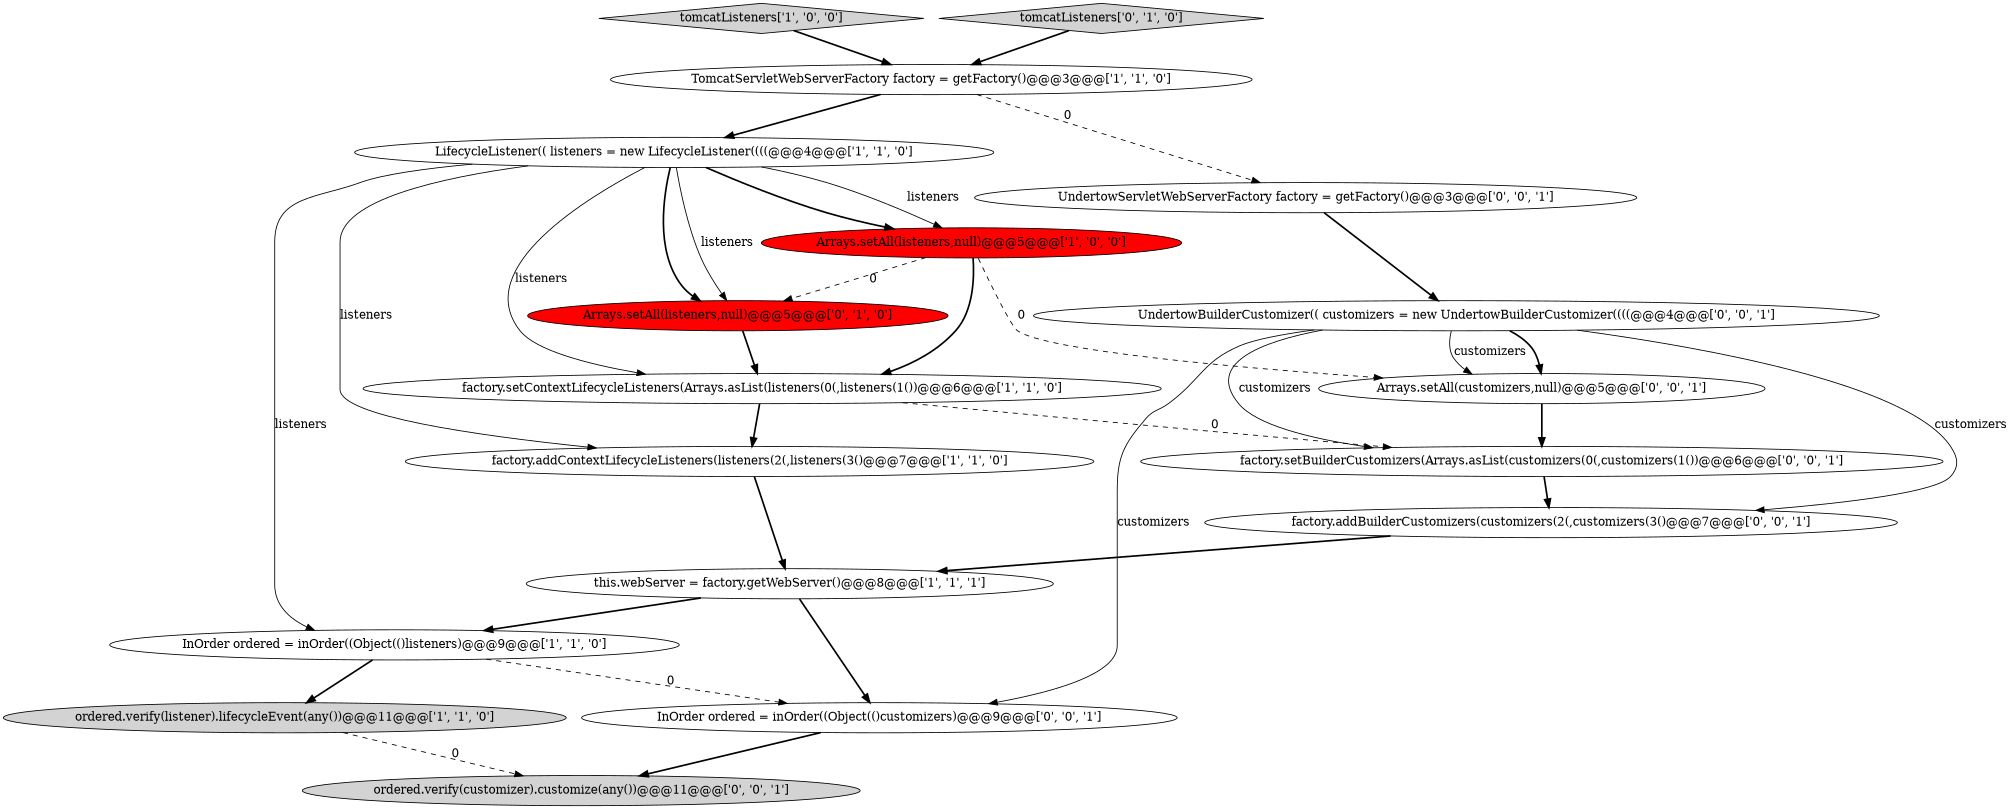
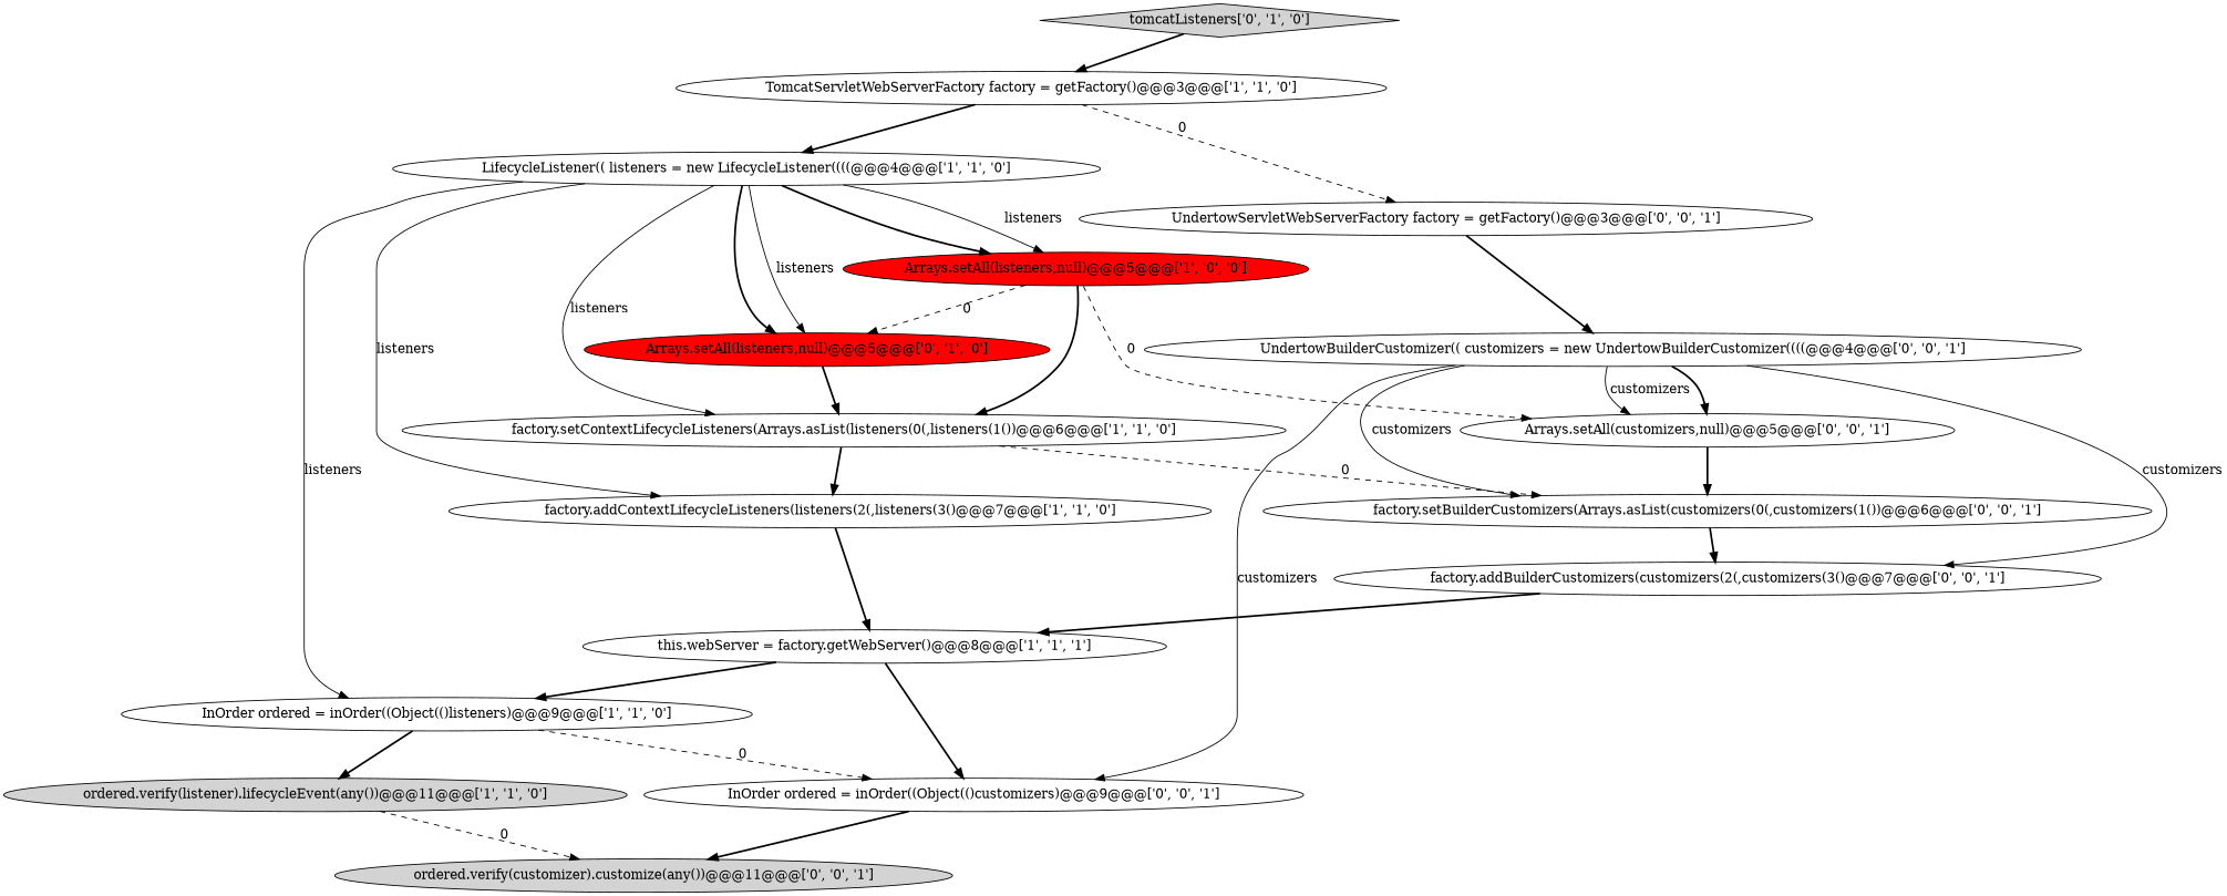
  digraph {
    node [fillcolor=white shape=ellipse style=filled]
    edge [style=bold]
    n1 [fillcolor=red label="Arrays.setAll(listeners,null)@@@5@@@['1', '0', '0']"]
    n2 [label="factory.setContextLifecycleListeners(Arrays.asList(listeners(0(,listeners(1())@@@6@@@['1', '1', '0']"]
    n3 [fillcolor=red label="Arrays.setAll(listeners,null)@@@5@@@['0', '1', '0']"]
    n4 [label="Arrays.setAll(customizers,null)@@@5@@@['0', '0', '1']"]
    n5 [label="factory.addContextLifecycleListeners(listeners(2(,listeners(3()@@@7@@@['1', '1', '0']"]
    n6 [label="factory.setBuilderCustomizers(Arrays.asList(customizers(0(,customizers(1())@@@6@@@['0', '0', '1']"]
    n7 [label="this.webServer = factory.getWebServer()@@@8@@@['1', '1', '1']"]
    n8 [label="InOrder ordered = inOrder((Object(()customizers)@@@9@@@['0', '0', '1']"]
    n9 [label="InOrder ordered = inOrder((Object(()listeners)@@@9@@@['1', '1', '0']"]
    n10 [label="factory.addBuilderCustomizers(customizers(2(,customizers(3()@@@7@@@['0', '0', '1']"]
    n11 [fillcolor=lightgray label="ordered.verify(customizer).customize(any())@@@11@@@['0', '0', '1']"]
    n12 [fillcolor=lightgray label="ordered.verify(listener).lifecycleEvent(any())@@@11@@@['1', '1', '0']"]
    n13 [label="UndertowBuilderCustomizer(( customizers = new UndertowBuilderCustomizer((((@@@4@@@['0', '0', '1']"]
-   n14 [fillcolor=lightgray label="tomcatListeners['1', '0', '0']" shape=diamond]
    n15 [label="TomcatServletWebServerFactory factory = getFactory()@@@3@@@['1', '1', '0']"]
    n16 [label="LifecycleListener(( listeners = new LifecycleListener((((@@@4@@@['1', '1', '0']"]
    n17 [label="UndertowServletWebServerFactory factory = getFactory()@@@3@@@['0', '0', '1']"]
    n18 [fillcolor=lightgray label="tomcatListeners['0', '1', '0']" shape=diamond]
    n1 -> n2
    n1 -> n3 [label=0 style=dashed]
    n1 -> n4 [label=0 style=dashed]
    n2 -> n5
    n2 -> n6 [label=0 style=dashed]
    n3 -> n2
    n4 -> n6
    n5 -> n7
    n6 -> n10
    n7 -> n8
    n7 -> n9
    n8 -> n11
    n9 -> n8 [label=0 style=dashed]
    n9 -> n12
    n10 -> n7
    n12 -> n11 [label=0 style=dashed]
    n13 -> n4
    n13 -> n4 [label=customizers style=solid]
    n13 -> n6 [label=customizers style=solid]
    n13 -> n8 [label=customizers style=solid]
    n13 -> n10 [label=customizers style=solid]
-   n14 -> n15
    n15 -> n16
    n15 -> n17 [label=0 style=dashed]
    n16 -> n1 [label=listeners style=solid]
    n16 -> n1
    n16 -> n2 [label=listeners style=solid]
    n16 -> n3
    n16 -> n3 [label=listeners style=solid]
    n16 -> n5 [label=listeners style=solid]
    n16 -> n9 [label=listeners style=solid]
    n17 -> n13
    n18 -> n15
  }
